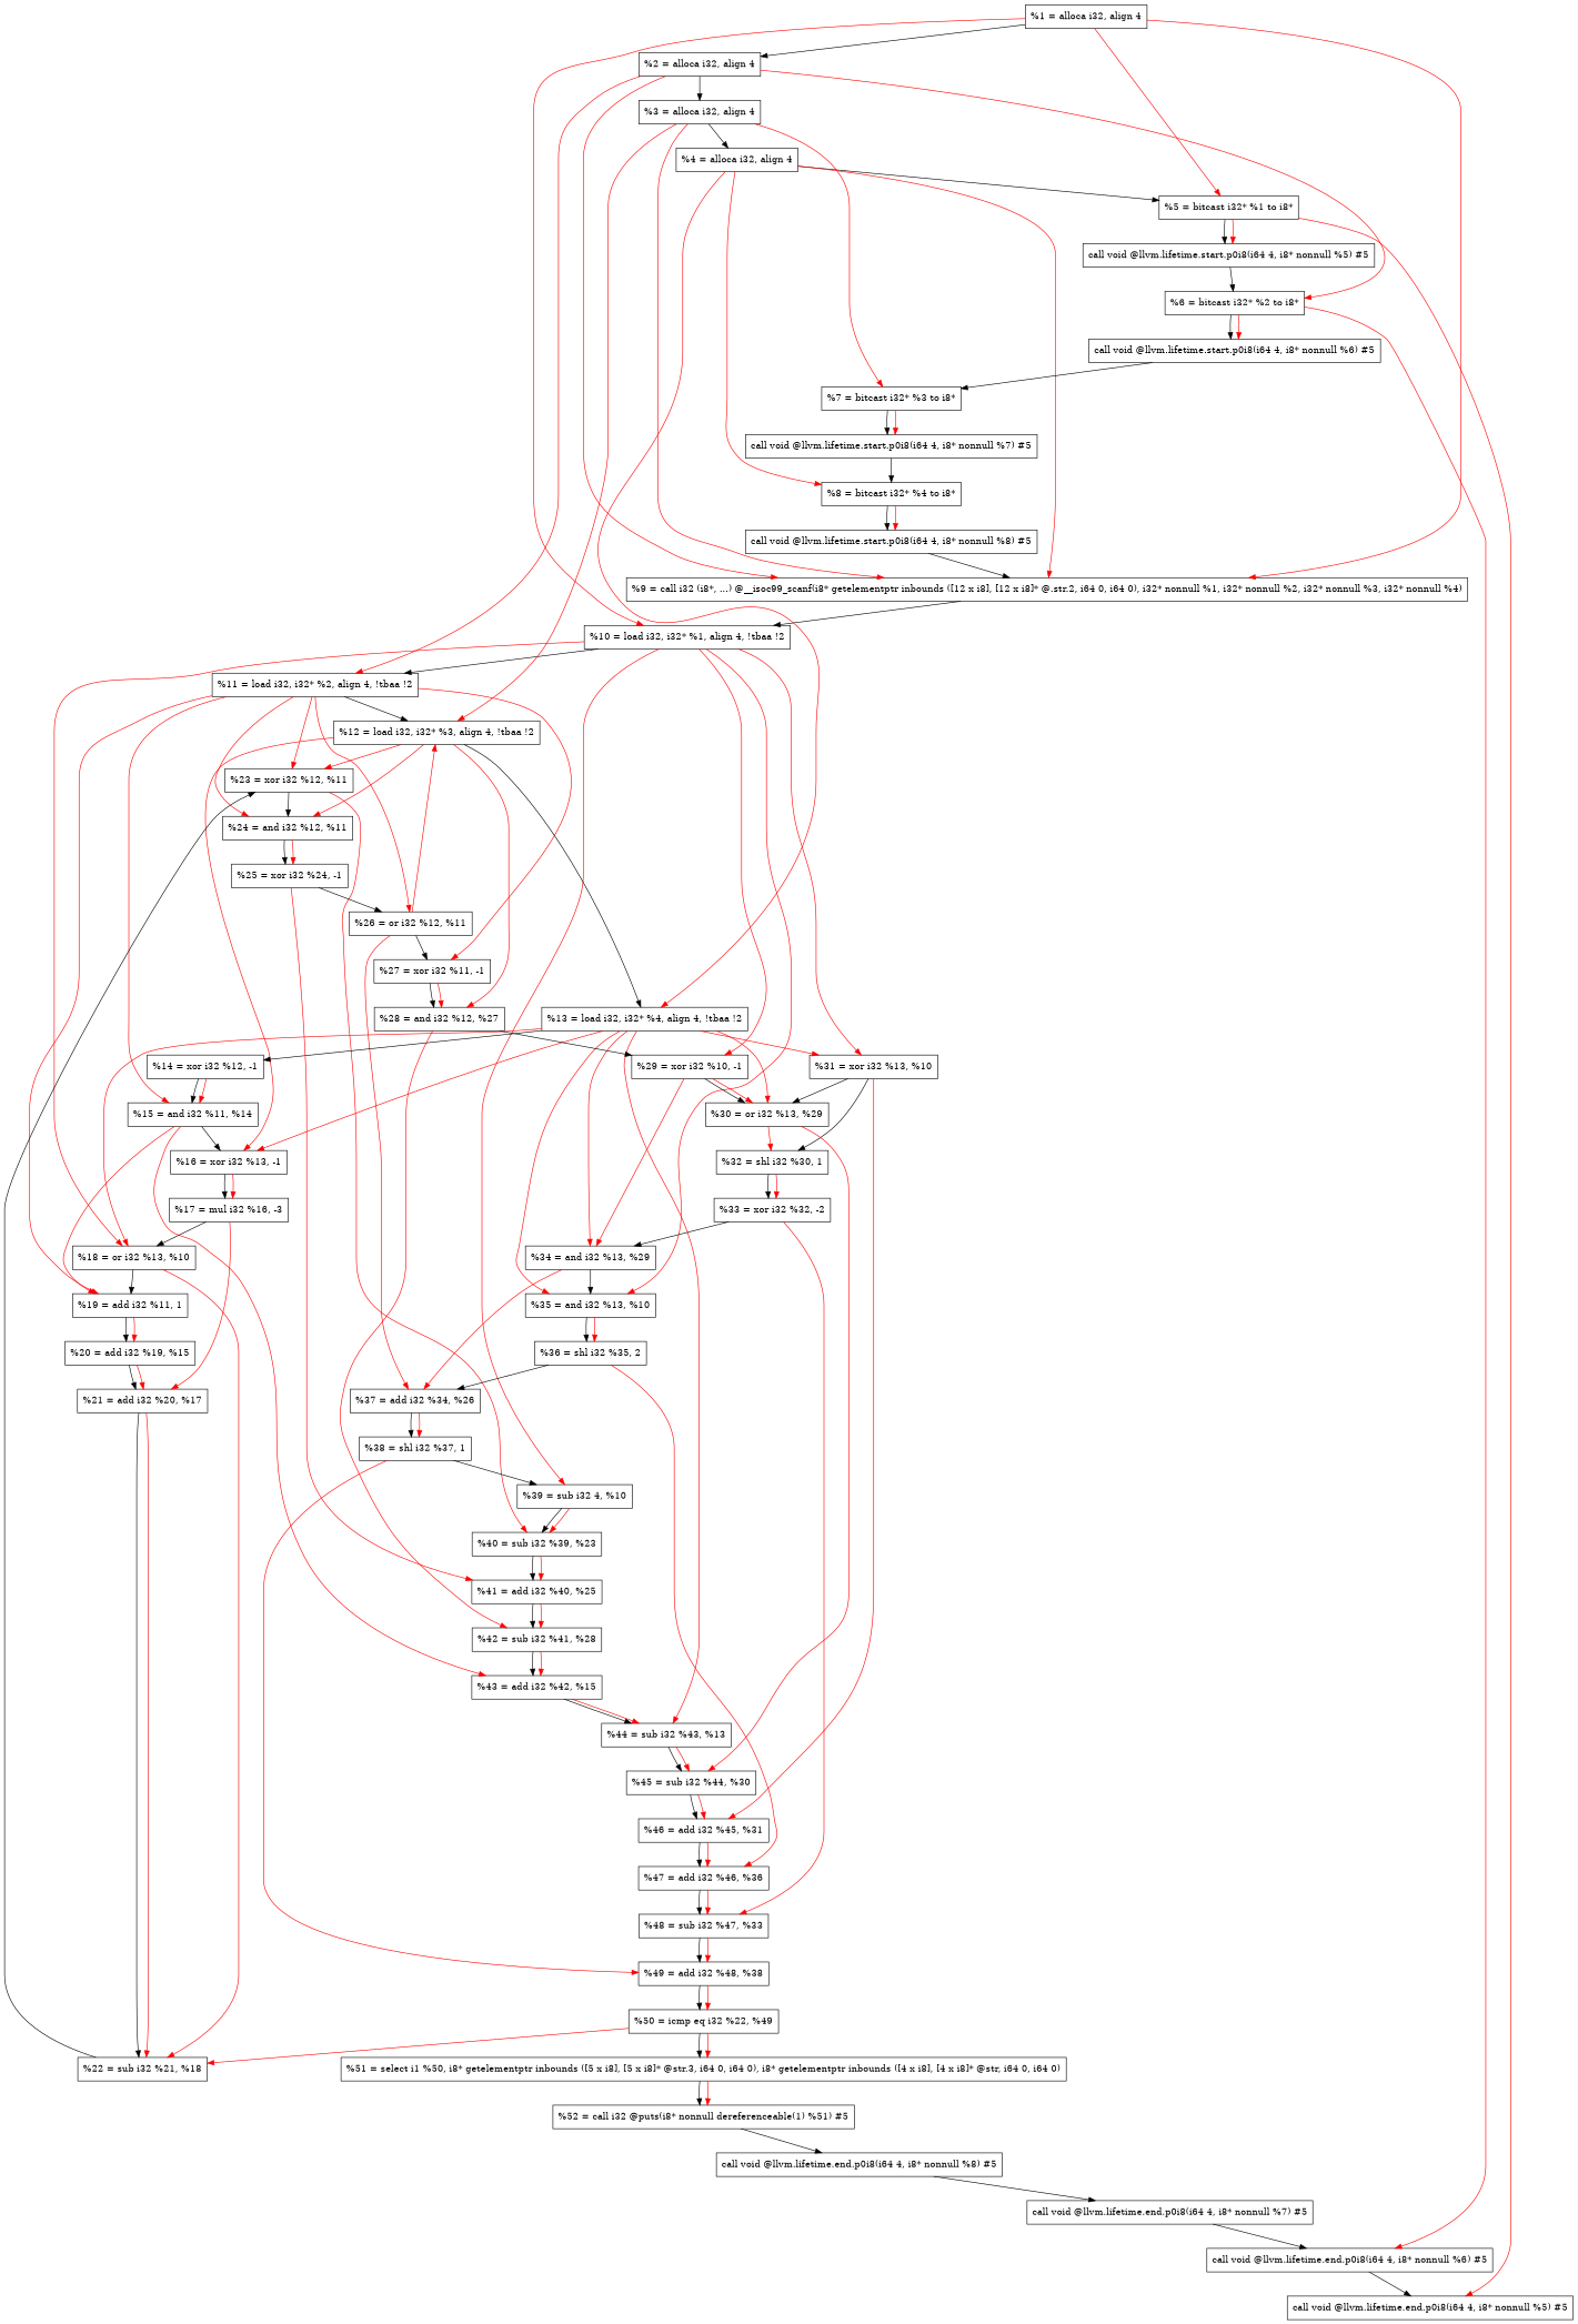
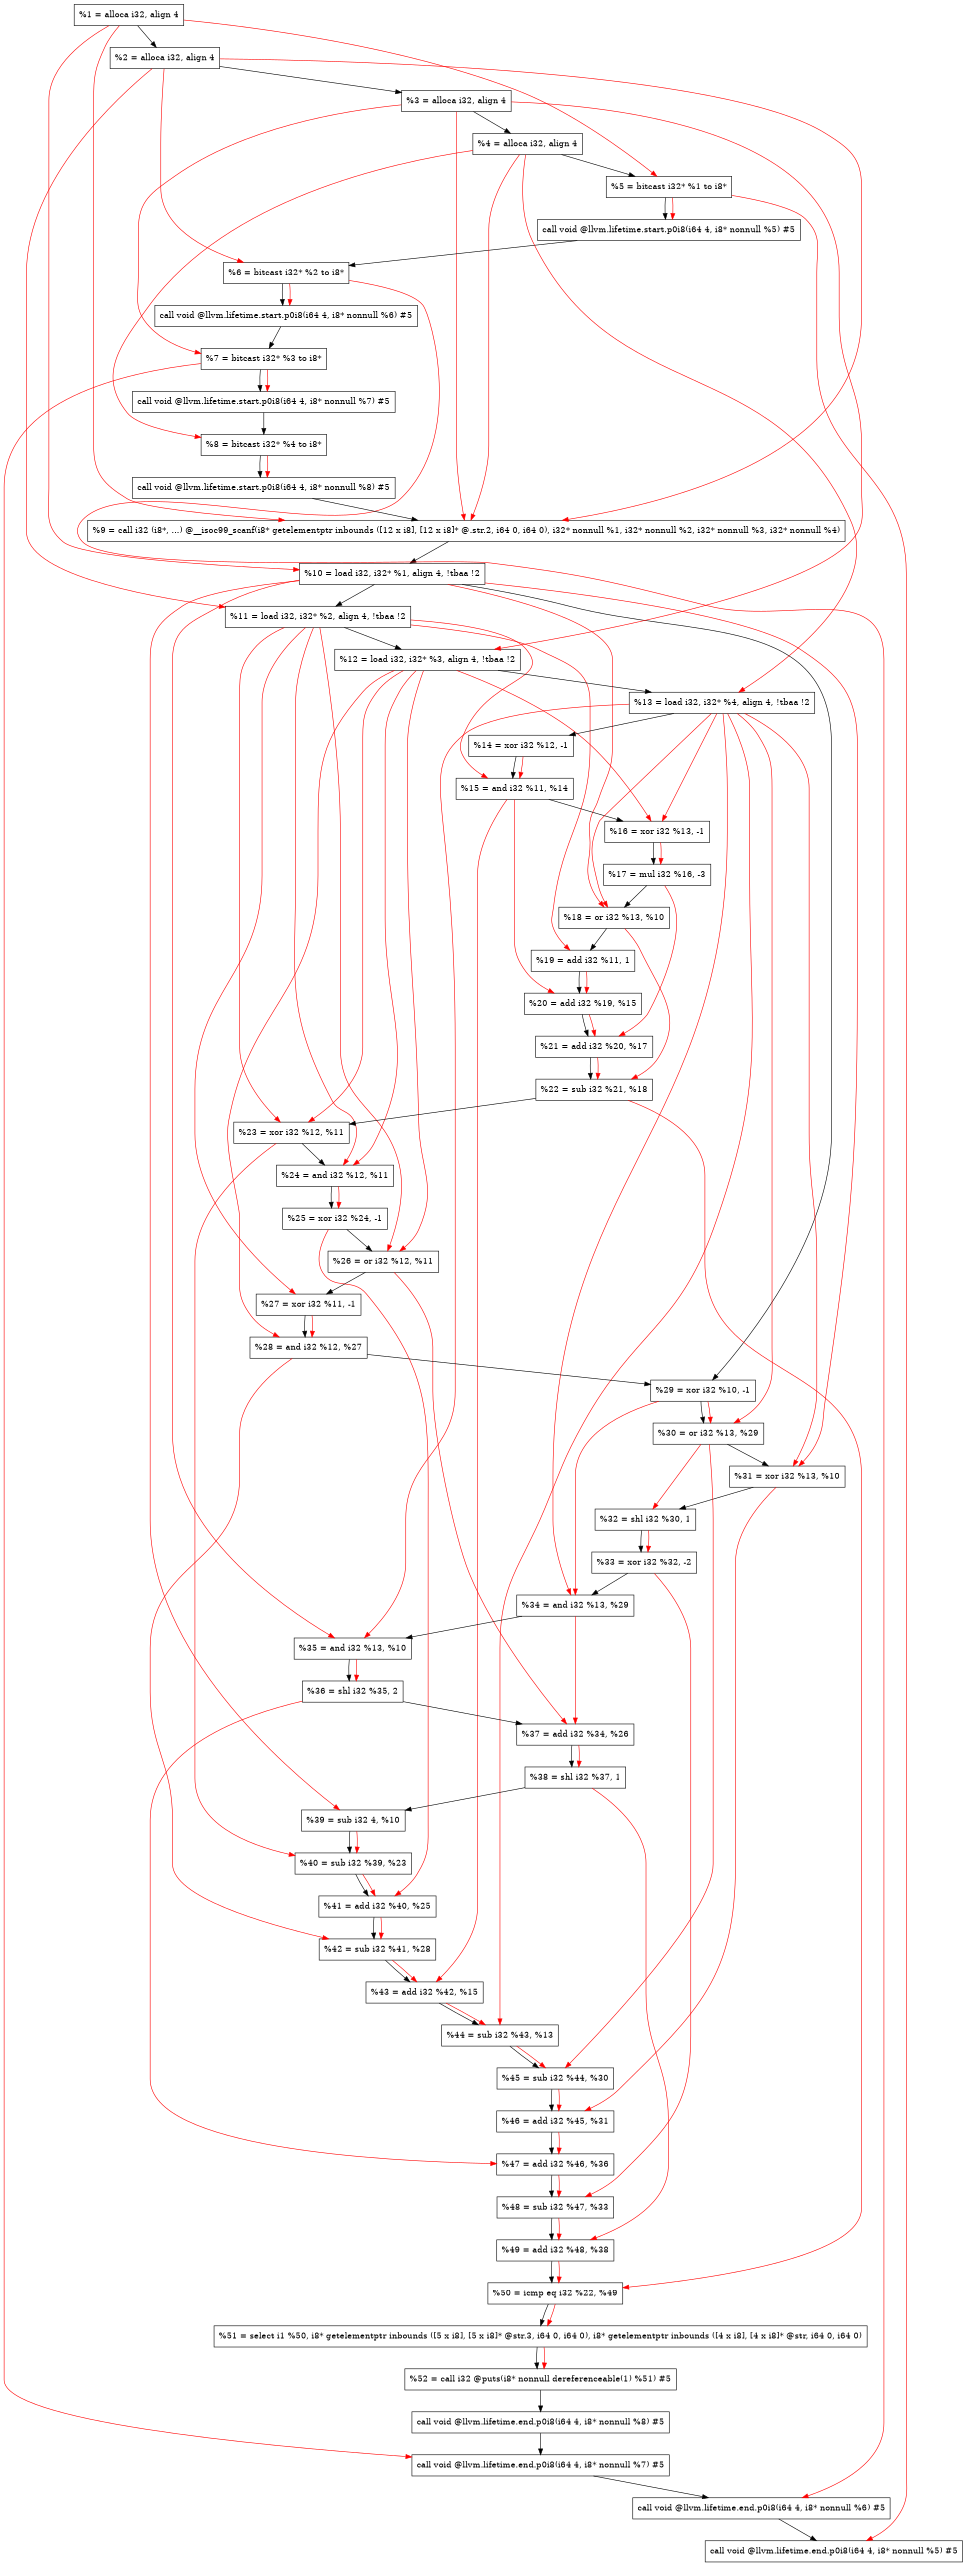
  digraph {
    node [shape=record]
    edge [color=red]
    n1 [label="  %1 = alloca i32, align 4"]
    n2 [label="  %2 = alloca i32, align 4"]
    n3 [label="  %5 = bitcast i32* %1 to i8*"]
    n4 [label="  %9 = call i32 (i8*, ...) @__isoc99_scanf(i8* getelementptr inbounds ([12 x i8], [12 x i8]* @.str.2, i64 0, i64 0), i32* nonnull %1, i32* nonnull %2, i32* nonnull %3, i32* nonnull %4)"]
    n5 [label="  %10 = load i32, i32* %1, align 4, !tbaa !2"]
    n6 [label="  %3 = alloca i32, align 4"]
    n7 [label="  %6 = bitcast i32* %2 to i8*"]
    n8 [label="  %11 = load i32, i32* %2, align 4, !tbaa !2"]
    n9 [label="  call void @llvm.lifetime.start.p0i8(i64 4, i8* nonnull %5) #5"]
    n10 [label="  call void @llvm.lifetime.end.p0i8(i64 4, i8* nonnull %5) #5"]
    n11 [label="  %18 = or i32 %13, %10"]
    n12 [label="  %29 = xor i32 %10, -1"]
    n13 [label="  %31 = xor i32 %13, %10"]
    n14 [label="  %35 = and i32 %13, %10"]
    n15 [label="  %39 = sub i32 4, %10"]
    n16 [label="  %4 = alloca i32, align 4"]
    n17 [label="  %7 = bitcast i32* %3 to i8*"]
    n18 [label="  %12 = load i32, i32* %3, align 4, !tbaa !2"]
    n19 [label="  call void @llvm.lifetime.start.p0i8(i64 4, i8* nonnull %6) #5"]
    n20 [label="  call void @llvm.lifetime.end.p0i8(i64 4, i8* nonnull %6) #5"]
    n21 [label="  %15 = and i32 %11, %14"]
    n22 [label="  %19 = add i32 %11, 1"]
    n23 [label="  %23 = xor i32 %12, %11"]
    n24 [label="  %24 = and i32 %12, %11"]
    n25 [label="  %26 = or i32 %12, %11"]
    n26 [label="  %27 = xor i32 %11, -1"]
    n27 [label="  %8 = bitcast i32* %4 to i8*"]
    n28 [label="  %13 = load i32, i32* %4, align 4, !tbaa !2"]
    n29 [label="  call void @llvm.lifetime.start.p0i8(i64 4, i8* nonnull %7) #5"]
    n30 [label="  call void @llvm.lifetime.end.p0i8(i64 4, i8* nonnull %7) #5"]
    n31 [label="  %28 = and i32 %12, %27"]
    n32 [label="  %16 = xor i32 %13, -1"]
    n33 [label="  call void @llvm.lifetime.start.p0i8(i64 4, i8* nonnull %8) #5"]
    n34 [label="  %14 = xor i32 %12, -1"]
    n35 [label="  %30 = or i32 %13, %29"]
    n36 [label="  %34 = and i32 %13, %29"]
    n37 [label="  %44 = sub i32 %43, %13"]
    n38 [label="  call void @llvm.lifetime.end.p0i8(i64 4, i8* nonnull %8) #5"]
    n39 [label="  %22 = sub i32 %21, %18"]
    n40 [label="  %32 = shl i32 %30, 1"]
    n41 [label="  %46 = add i32 %45, %31"]
    n42 [label="  %36 = shl i32 %35, 2"]
    n43 [label="  %40 = sub i32 %39, %23"]
    n44 [label="  %20 = add i32 %19, %15"]
    n45 [label="  %43 = add i32 %42, %15"]
    n46 [label="  %25 = xor i32 %24, -1"]
    n47 [label="  %37 = add i32 %34, %26"]
    n48 [label="  %42 = sub i32 %41, %28"]
    n49 [label="  %17 = mul i32 %16, -3"]
    n50 [label="  %45 = sub i32 %44, %30"]
    n51 [label="  %21 = add i32 %20, %17"]
    n52 [label="  %50 = icmp eq i32 %22, %49"]
    n53 [label="  %51 = select i1 %50, i8* getelementptr inbounds ([5 x i8], [5 x i8]* @str.3, i64 0, i64 0), i8* getelementptr inbounds ([4 x i8], [4 x i8]* @str, i64 0, i64 0)"]
    n54 [label="  %41 = add i32 %40, %25"]
    n55 [label="  %38 = shl i32 %37, 1"]
    n56 [label="  %33 = xor i32 %32, -2"]
    n57 [label="  %47 = add i32 %46, %36"]
    n58 [label="  %48 = sub i32 %47, %33"]
    n59 [label="  %49 = add i32 %48, %38"]
    n60 [label="  %52 = call i32 @puts(i8* nonnull dereferenceable(1) %51) #5"]
    n1 -> n2 [color=""]
    n1 -> n3
    n1 -> n4
    n1 -> n5
    n2 -> n4
    n2 -> n6 [color=""]
    n2 -> n7
    n2 -> n8
    n3 -> n9 [color=""]
    n3 -> n9
    n3 -> n10
    n4 -> n5 [color=""]
    n5 -> n8 [color=""]
    n5 -> n11
-   n5 -> n12
+   n5 -> n12 [color=black]
    n5 -> n13
    n5 -> n14
    n5 -> n15
    n6 -> n4
    n6 -> n16 [color=""]
    n6 -> n17
    n6 -> n18
    n7 -> n19 [color=""]
    n7 -> n19
    n7 -> n20
    n8 -> n18 [color=""]
    n8 -> n21
    n8 -> n22
    n8 -> n23
    n8 -> n24
    n8 -> n25
    n8 -> n26
    n9 -> n7 [color=""]
    n11 -> n22 [color=""]
    n11 -> n39
    n12 -> n35 [color=""]
    n12 -> n35
    n12 -> n36
    n13 -> n40 [color=""]
    n13 -> n41
    n14 -> n42 [color=""]
    n14 -> n42
    n15 -> n43 [color=""]
    n15 -> n43
    n16 -> n3 [color=""]
    n16 -> n4
    n16 -> n27
    n16 -> n28
    n17 -> n29 [color=""]
    n17 -> n29
+   n17 -> n30
    n18 -> n23
    n18 -> n24
-   n25 -> n18
+   n18 -> n25
    n18 -> n28 [color=""]
    n18 -> n31
    n18 -> n32
    n19 -> n17 [color=""]
    n20 -> n10 [color=""]
    n21 -> n32 [color=""]
-   n21 -> n22
+   n21 -> n44
    n21 -> n45
    n22 -> n44 [color=""]
    n22 -> n44
    n23 -> n24 [color=""]
    n23 -> n43
    n24 -> n46 [color=""]
    n24 -> n46
    n25 -> n26 [color=""]
    n25 -> n47
    n26 -> n31 [color=""]
    n26 -> n31
    n27 -> n33 [color=""]
    n27 -> n33
    n28 -> n11
    n28 -> n13
    n28 -> n14
    n28 -> n32
    n28 -> n34 [color=""]
    n28 -> n35
    n28 -> n36
    n28 -> n37
    n29 -> n27 [color=""]
    n30 -> n20 [color=""]
    n31 -> n12 [color=""]
    n31 -> n48
    n32 -> n49 [color=""]
    n32 -> n49
    n33 -> n4 [color=""]
    n34 -> n21 [color=""]
    n34 -> n21
-   n13 -> n35 [color=""]
+   n35 -> n13 [color=""]
    n35 -> n40
    n35 -> n50
    n36 -> n14 [color=""]
    n36 -> n47
    n37 -> n50 [color=""]
    n37 -> n50
    n38 -> n30 [color=""]
    n39 -> n23 [color=""]
-   n52 -> n39
+   n39 -> n52
    n40 -> n56 [color=""]
    n40 -> n56
    n41 -> n57 [color=""]
    n41 -> n57
    n42 -> n47 [color=""]
    n42 -> n57
    n43 -> n54 [color=""]
    n43 -> n54
    n44 -> n51 [color=""]
    n44 -> n51
    n45 -> n37 [color=""]
    n45 -> n37
    n46 -> n25 [color=""]
    n46 -> n54
    n47 -> n55 [color=""]
    n47 -> n55
    n48 -> n45 [color=""]
    n48 -> n45
    n49 -> n11 [color=""]
    n49 -> n51
    n50 -> n41 [color=""]
    n50 -> n41
    n51 -> n39 [color=""]
    n51 -> n39
    n52 -> n53 [color=""]
    n52 -> n53
    n53 -> n60 [color=""]
    n53 -> n60
    n54 -> n48 [color=""]
    n54 -> n48
    n55 -> n15 [color=""]
    n55 -> n59
    n56 -> n36 [color=""]
    n56 -> n58
    n57 -> n58 [color=""]
    n57 -> n58
    n58 -> n59 [color=""]
    n58 -> n59
    n59 -> n52 [color=""]
    n59 -> n52
    n60 -> n38 [color=""]
  }
